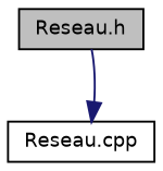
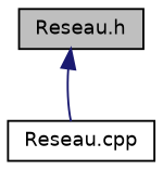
  digraph {
    node [color=black fontname=Helvetica fontsize=10 shape=record style=filled]
    n1 [fillcolor=grey75 fontcolor=black height=0.2 label="Reseau.h" width=0.4]
    n2 [fillcolor=white height=0.2 label="Reseau.cpp" width=0.4]
-   n2 -> n1 [color=midnightblue dir=back fontname=Helvetica fontsize=10 labelfontname=Helvetica labelfontsize=10 style=solid]
+   n1 -> n2 [color=midnightblue dir=back fontname=Helvetica fontsize=10 labelfontname=Helvetica labelfontsize=10 style=solid]
  }
